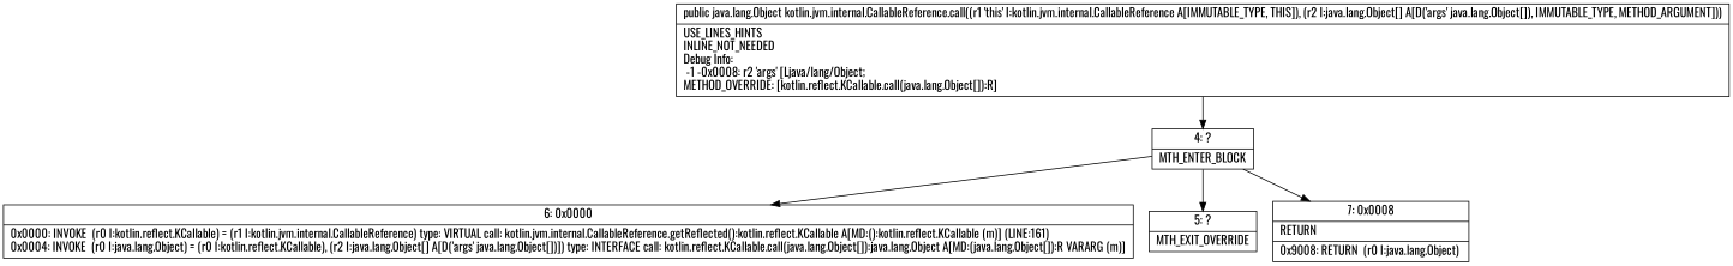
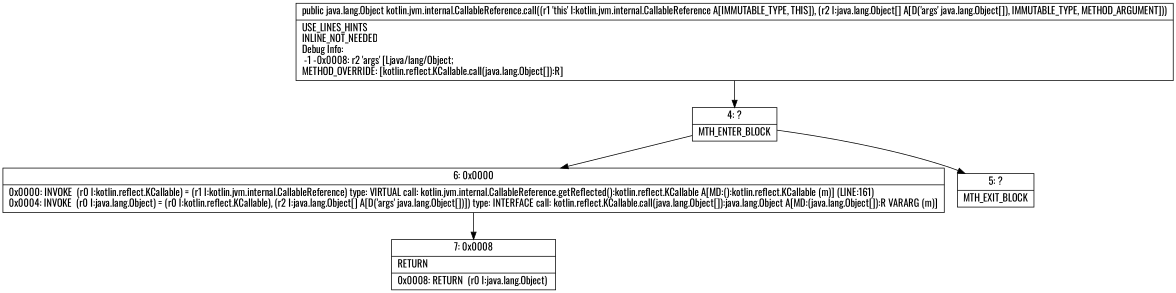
  digraph {
    fontname=Oswald
    node [fontname=Oswald shape=record]
    edge [fontname=Oswald]
    n1 [label="{4\:\ ?|MTH_ENTER_BLOCK\l}"]
    n2 [label="{6\:\ 0x0000|0x0000: INVOKE  (r0 I:kotlin.reflect.KCallable) = (r1 I:kotlin.jvm.internal.CallableReference) type: VIRTUAL call: kotlin.jvm.internal.CallableReference.getReflected():kotlin.reflect.KCallable A[MD:():kotlin.reflect.KCallable (m)] (LINE:161)\l0x0004: INVOKE  (r0 I:java.lang.Object) = (r0 I:kotlin.reflect.KCallable), (r2 I:java.lang.Object[] A[D('args' java.lang.Object[])]) type: INTERFACE call: kotlin.reflect.KCallable.call(java.lang.Object[]):java.lang.Object A[MD:(java.lang.Object[]):R VARARG (m)]\l}"]
-   n3 [label="{5\:\ ?|MTH_EXIT_OVERRIDE\l}"]
-   n4 [label="{7\:\ 0x0008|RETURN\l|0x9008: RETURN  (r0 I:java.lang.Object) \l}"]
+   n3 [label="{5\:\ ?|MTH_EXIT_BLOCK\l}"]
+   n4 [label="{7\:\ 0x0008|RETURN\l|0x0008: RETURN  (r0 I:java.lang.Object) \l}"]
    n5 [label="{public java.lang.Object kotlin.jvm.internal.CallableReference.call((r1 'this' I:kotlin.jvm.internal.CallableReference A[IMMUTABLE_TYPE, THIS]), (r2 I:java.lang.Object[] A[D('args' java.lang.Object[]), IMMUTABLE_TYPE, METHOD_ARGUMENT]))  | USE_LINES_HINTS\lINLINE_NOT_NEEDED\lDebug Info:\l  \-1 \-0x0008: r2 'args' [Ljava\/lang\/Object;\lMETHOD_OVERRIDE: [kotlin.reflect.KCallable.call(java.lang.Object[]):R]\l}"]
    n1 -> n2
    n1 -> n3
-   n1 -> n4
+   n2 -> n4
    n5 -> n1
  }
